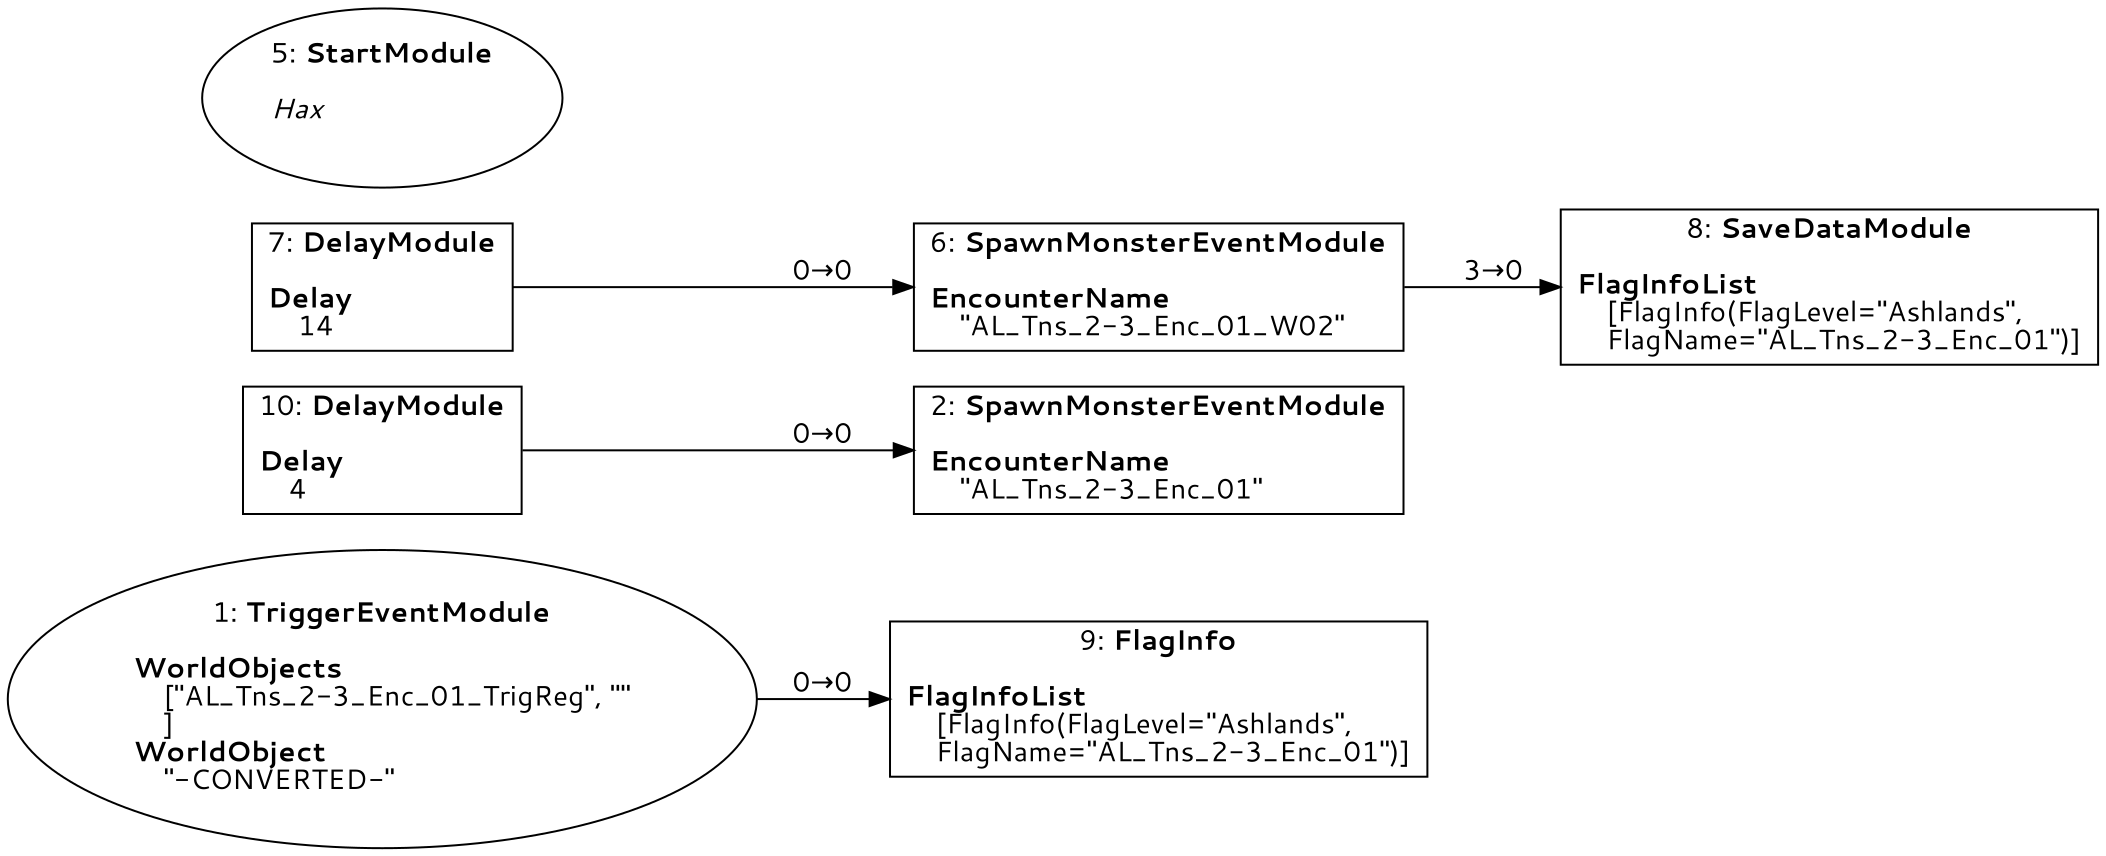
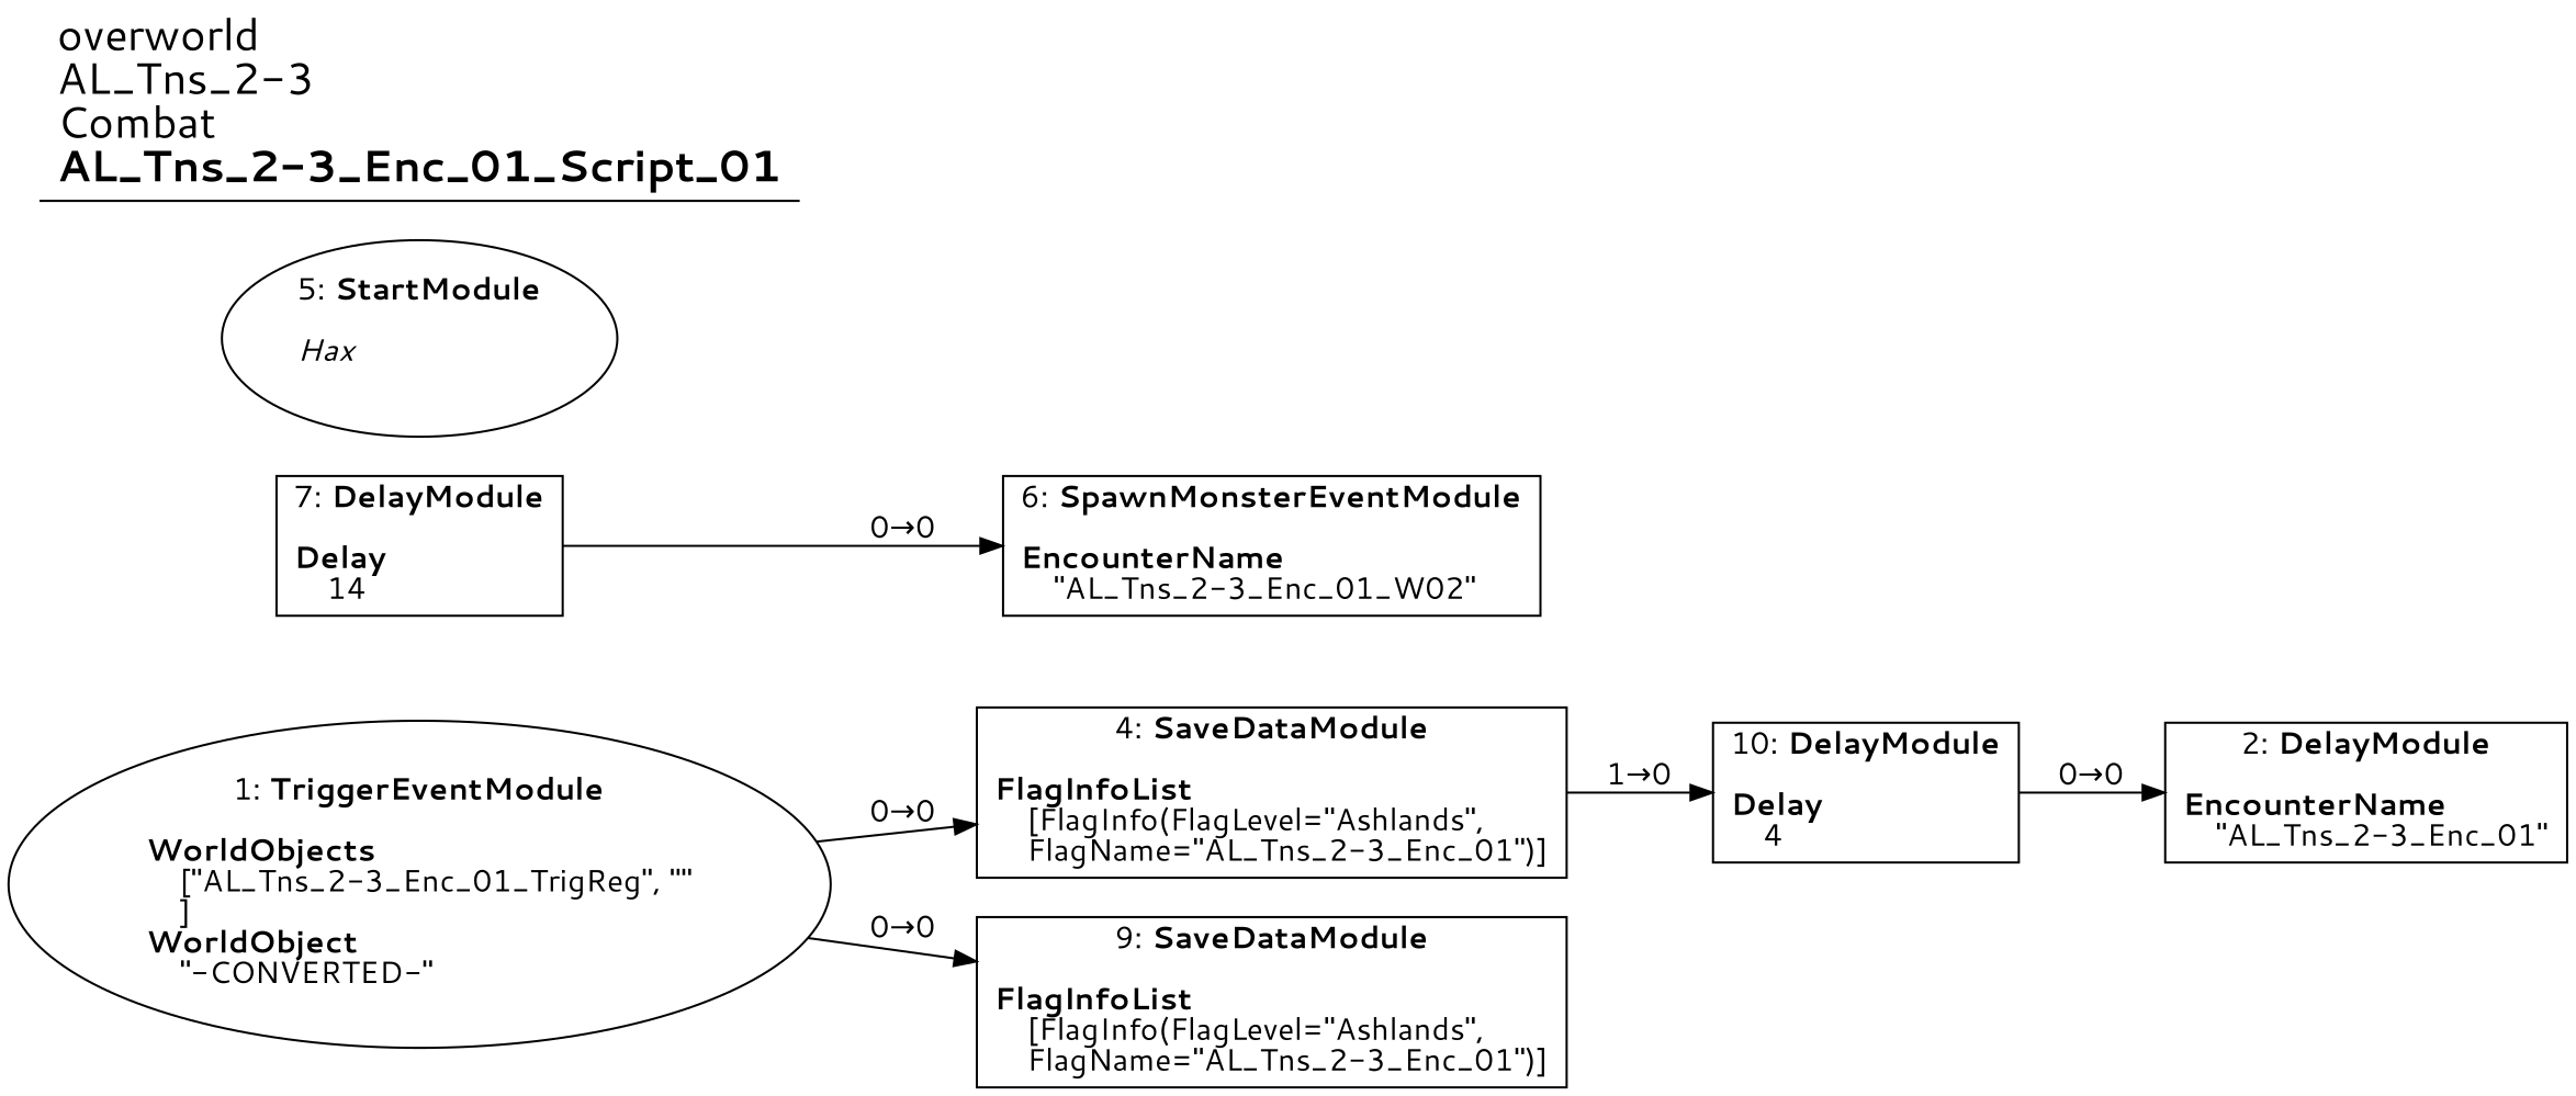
  digraph {
    fontname="Segoe UI"
    rankdir=LR
    splines=spline
    node [fontname="Segoe UI" shape=box]
    edge [fontname="Segoe UI"]
    n1 [label=<1: <b>TriggerEventModule</b><br/><br/><b>WorldObjects</b><br align="left"/>    [&quot;AL_Tns_2-3_Enc_01_TrigReg&quot;, &quot;&quot;<br align="left"/>    ]<br align="left"/><b>WorldObject</b><br align="left"/>    &quot;-CONVERTED-&quot;<br align="left"/>> shape=oval]
-   n3 [label=<9: <b>FlagInfo</b><br/><br/><b>FlagInfoList</b><br align="left"/>    [FlagInfo(FlagLevel=&quot;Ashlands&quot;, <br align="left"/>    FlagName=&quot;AL_Tns_2-3_Enc_01&quot;)]<br align="left"/>>]
+   n2 [label=<4: <b>SaveDataModule</b><br/><br/><b>FlagInfoList</b><br align="left"/>    [FlagInfo(FlagLevel=&quot;Ashlands&quot;, <br align="left"/>    FlagName=&quot;AL_Tns_2-3_Enc_01&quot;)]<br align="left"/>>]
+   n3 [label=<9: <b>SaveDataModule</b><br/><br/><b>FlagInfoList</b><br align="left"/>    [FlagInfo(FlagLevel=&quot;Ashlands&quot;, <br align="left"/>    FlagName=&quot;AL_Tns_2-3_Enc_01&quot;)]<br align="left"/>>]
    n4 [label=<10: <b>DelayModule</b><br/><br/><b>Delay</b><br align="left"/>    4<br align="left"/>>]
-   n5 [label=<2: <b>SpawnMonsterEventModule</b><br/><br/><b>EncounterName</b><br align="left"/>    &quot;AL_Tns_2-3_Enc_01&quot;<br align="left"/>>]
+   n5 [label=<2: <b>DelayModule</b><br/><br/><b>EncounterName</b><br align="left"/>    &quot;AL_Tns_2-3_Enc_01&quot;<br align="left"/>>]
    n6 [label=<7: <b>DelayModule</b><br/><br/><b>Delay</b><br align="left"/>    14<br align="left"/>>]
    n7 [label=<6: <b>SpawnMonsterEventModule</b><br/><br/><b>EncounterName</b><br align="left"/>    &quot;AL_Tns_2-3_Enc_01_W02&quot;<br align="left"/>>]
    n8 [label=<5: <b>StartModule</b><br/><br/><i>Hax<br align="left"/></i><br align="left"/>> shape=oval]
-   n9 [label=<8: <b>SaveDataModule</b><br/><br/><b>FlagInfoList</b><br align="left"/>    [FlagInfo(FlagLevel=&quot;Ashlands&quot;, <br align="left"/>    FlagName=&quot;AL_Tns_2-3_Enc_01&quot;)]<br align="left"/>>]
+   n10 [label=<<font point-size="20">overworld<br align="left"/>AL_Tns_2-3<br align="left"/>Combat<br align="left"/><b>AL_Tns_2-3_Enc_01_Script_01</b><br align="left"/></font>> shape=underline]
+   n1 -> n2 [label="0→0"]
    n1 -> n3 [label="0→0"]
+   n2 -> n4 [label="1→0"]
    n4 -> n5 [label="0→0"]
    n6 -> n7 [label="0→0"]
-   n7 -> n9 [label="3→0"]
  }
